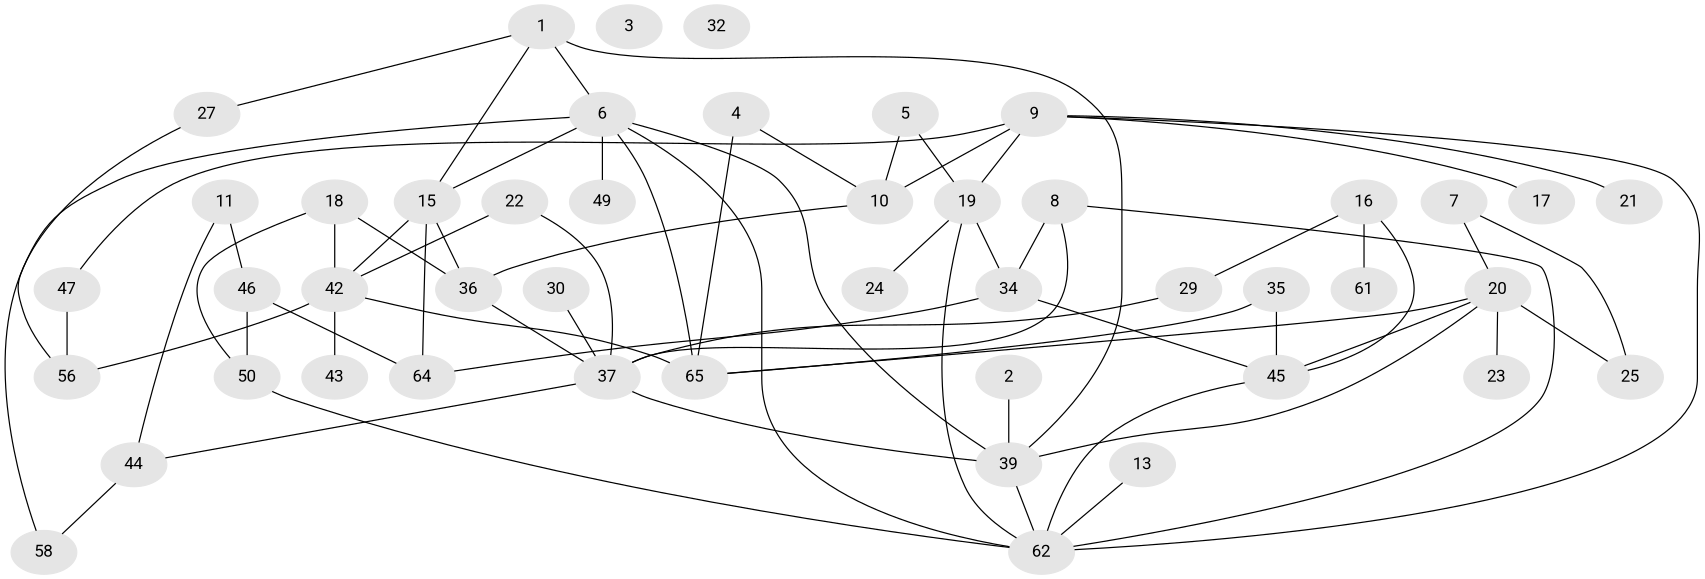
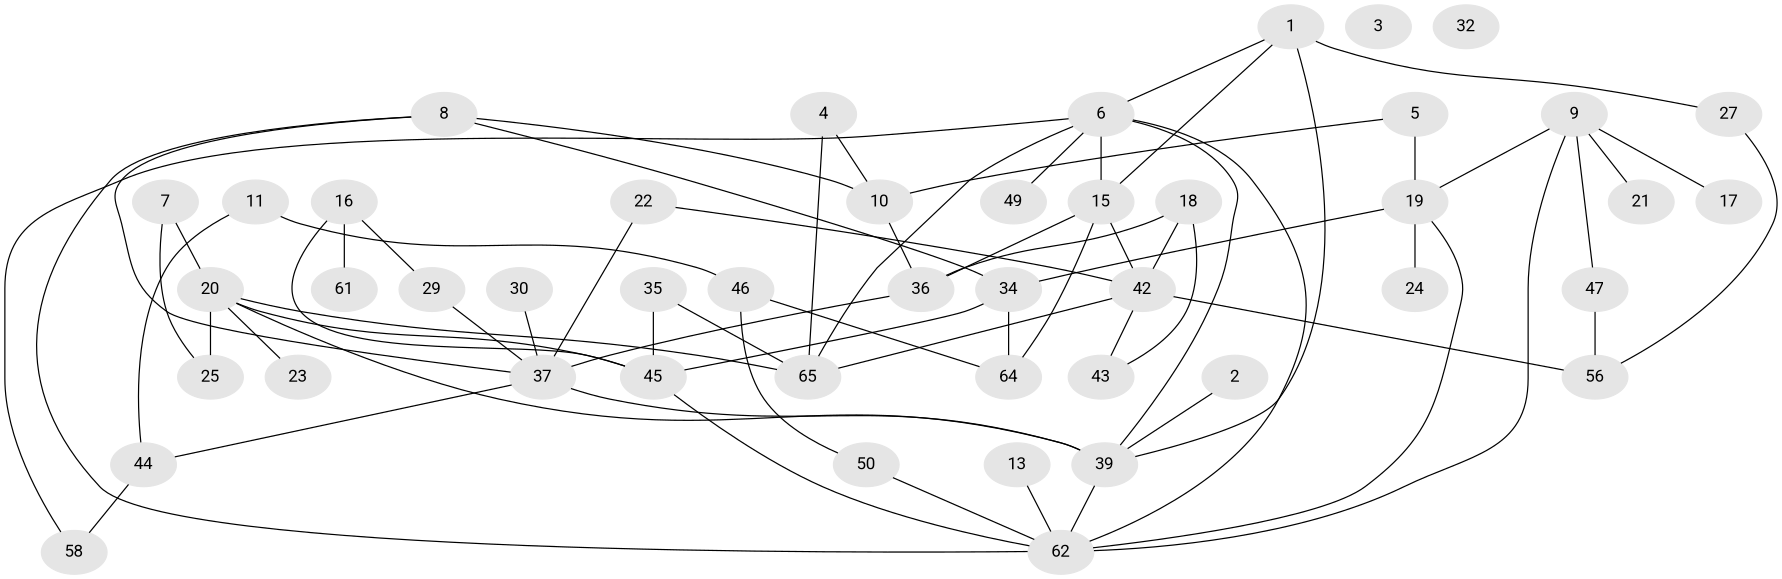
  graph {
    fontname=Roboto
    node [color=gray90 fontname=Roboto style=filled]
    edge [fontname=Roboto]
    1 [super="+51"]
    6 [super="+12"]
    15 [super="+54"]
    27
    39 [super="+55"]
    65 [super="+66"]
    49
    58
    62 [super="+63"]
    36 [super="+38"]
    64
    42 [super="+57"]
    56
    2
    3
    10 [super="+33"]
    4
    5
    19 [super="+28"]
    34 [super="+52"]
    24
    20 [super="+40"]
    25
    45
    23
    7
    8 [super="+26"]
    37 [super="+59"]
    44
    9 [super="+14"]
    17
    21 [super="+31"]
    47
    11
    46
    50 [super="+60"]
    13
    18 [super="+48"]
    16 [super="+53"]
    29
    61
    43
    22
    30
    32
    35 [super="+41"]
    1 -- 6
    1 -- 15
    1 -- 27
    1 -- 39
    6 -- 15
    6 -- 39
    6 -- 65
    6 -- 49
    6 -- 58
    6 -- 62
    15 -- 36
    15 -- 64
    15 -- 42
    27 -- 56
    39 -- 62
    36 -- 37
    42 -- 65
    42 -- 56
    42 -- 43
    2 -- 39
    10 -- 36
    4 -- 65
    4 -- 10
    5 -- 10
    5 -- 19
    19 -- 62
    19 -- 34 [weight=2]
    19 -- 24
    34 -- 64
    34 -- 45
    20 -- 39
    20 -- 65
    20 -- 25
    20 -- 45
    20 -- 23
    45 -- 62
    7 -- 20
    7 -- 25
    8 -- 62
    8 -- 34
    8 -- 37
    37 -- 39 [weight=2]
    37 -- 44
    44 -- 58
    9 -- 62
-   9 -- 10
+   8 -- 10
    9 -- 19
    9 -- 17
    9 -- 21
    9 -- 47
    47 -- 56
    11 -- 44
    11 -- 46
    46 -- 64
    46 -- 50
    50 -- 62
    13 -- 62
    18 -- 36
    18 -- 42
-   18 -- 50
+   18 -- 43
    16 -- 45
    16 -- 29
    16 -- 61
    29 -- 37
    22 -- 42
    22 -- 37
    30 -- 37
    35 -- 65
    35 -- 45
  }
